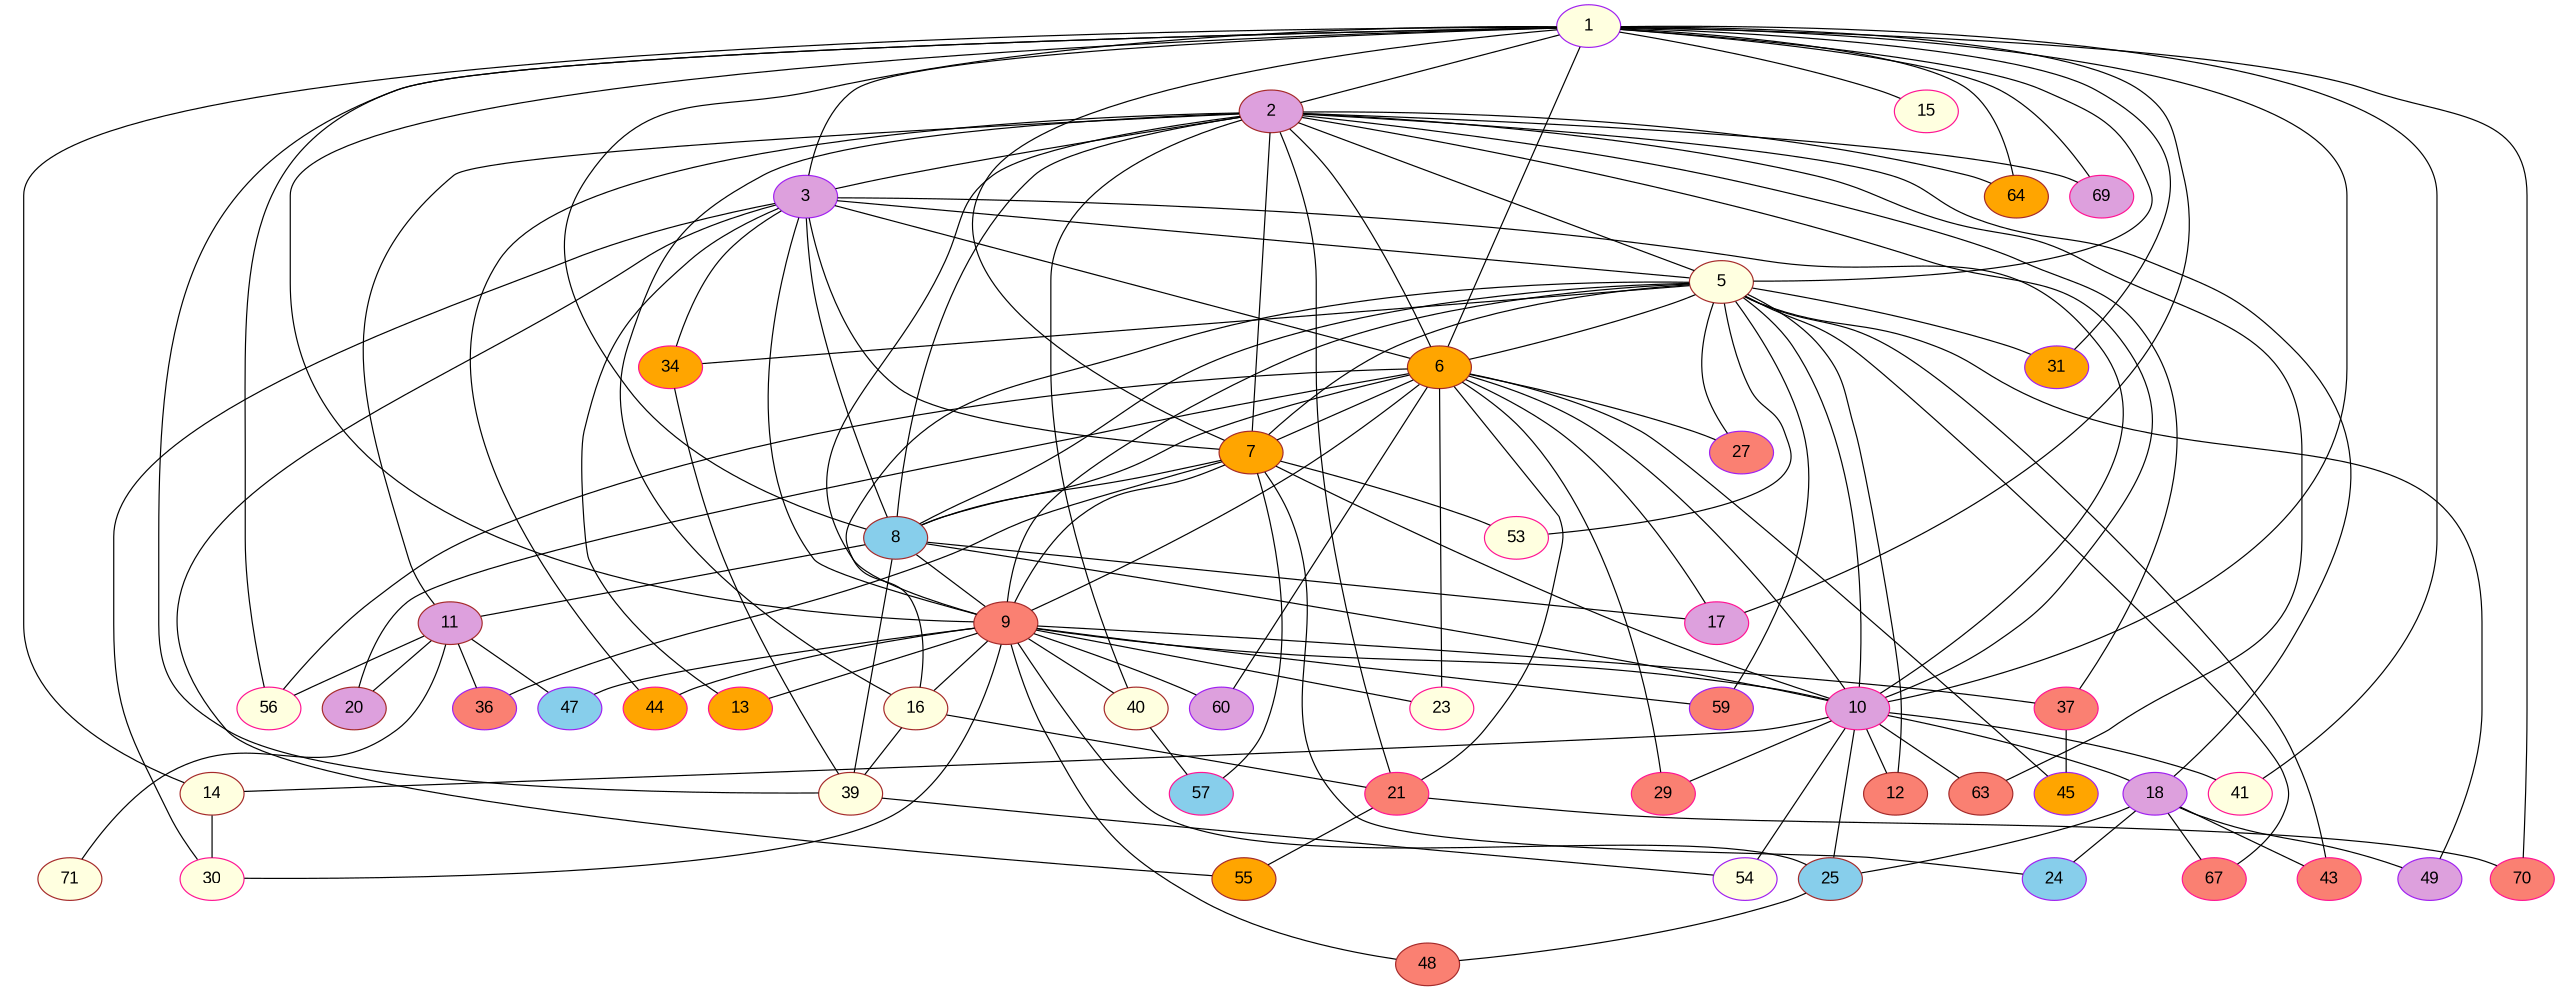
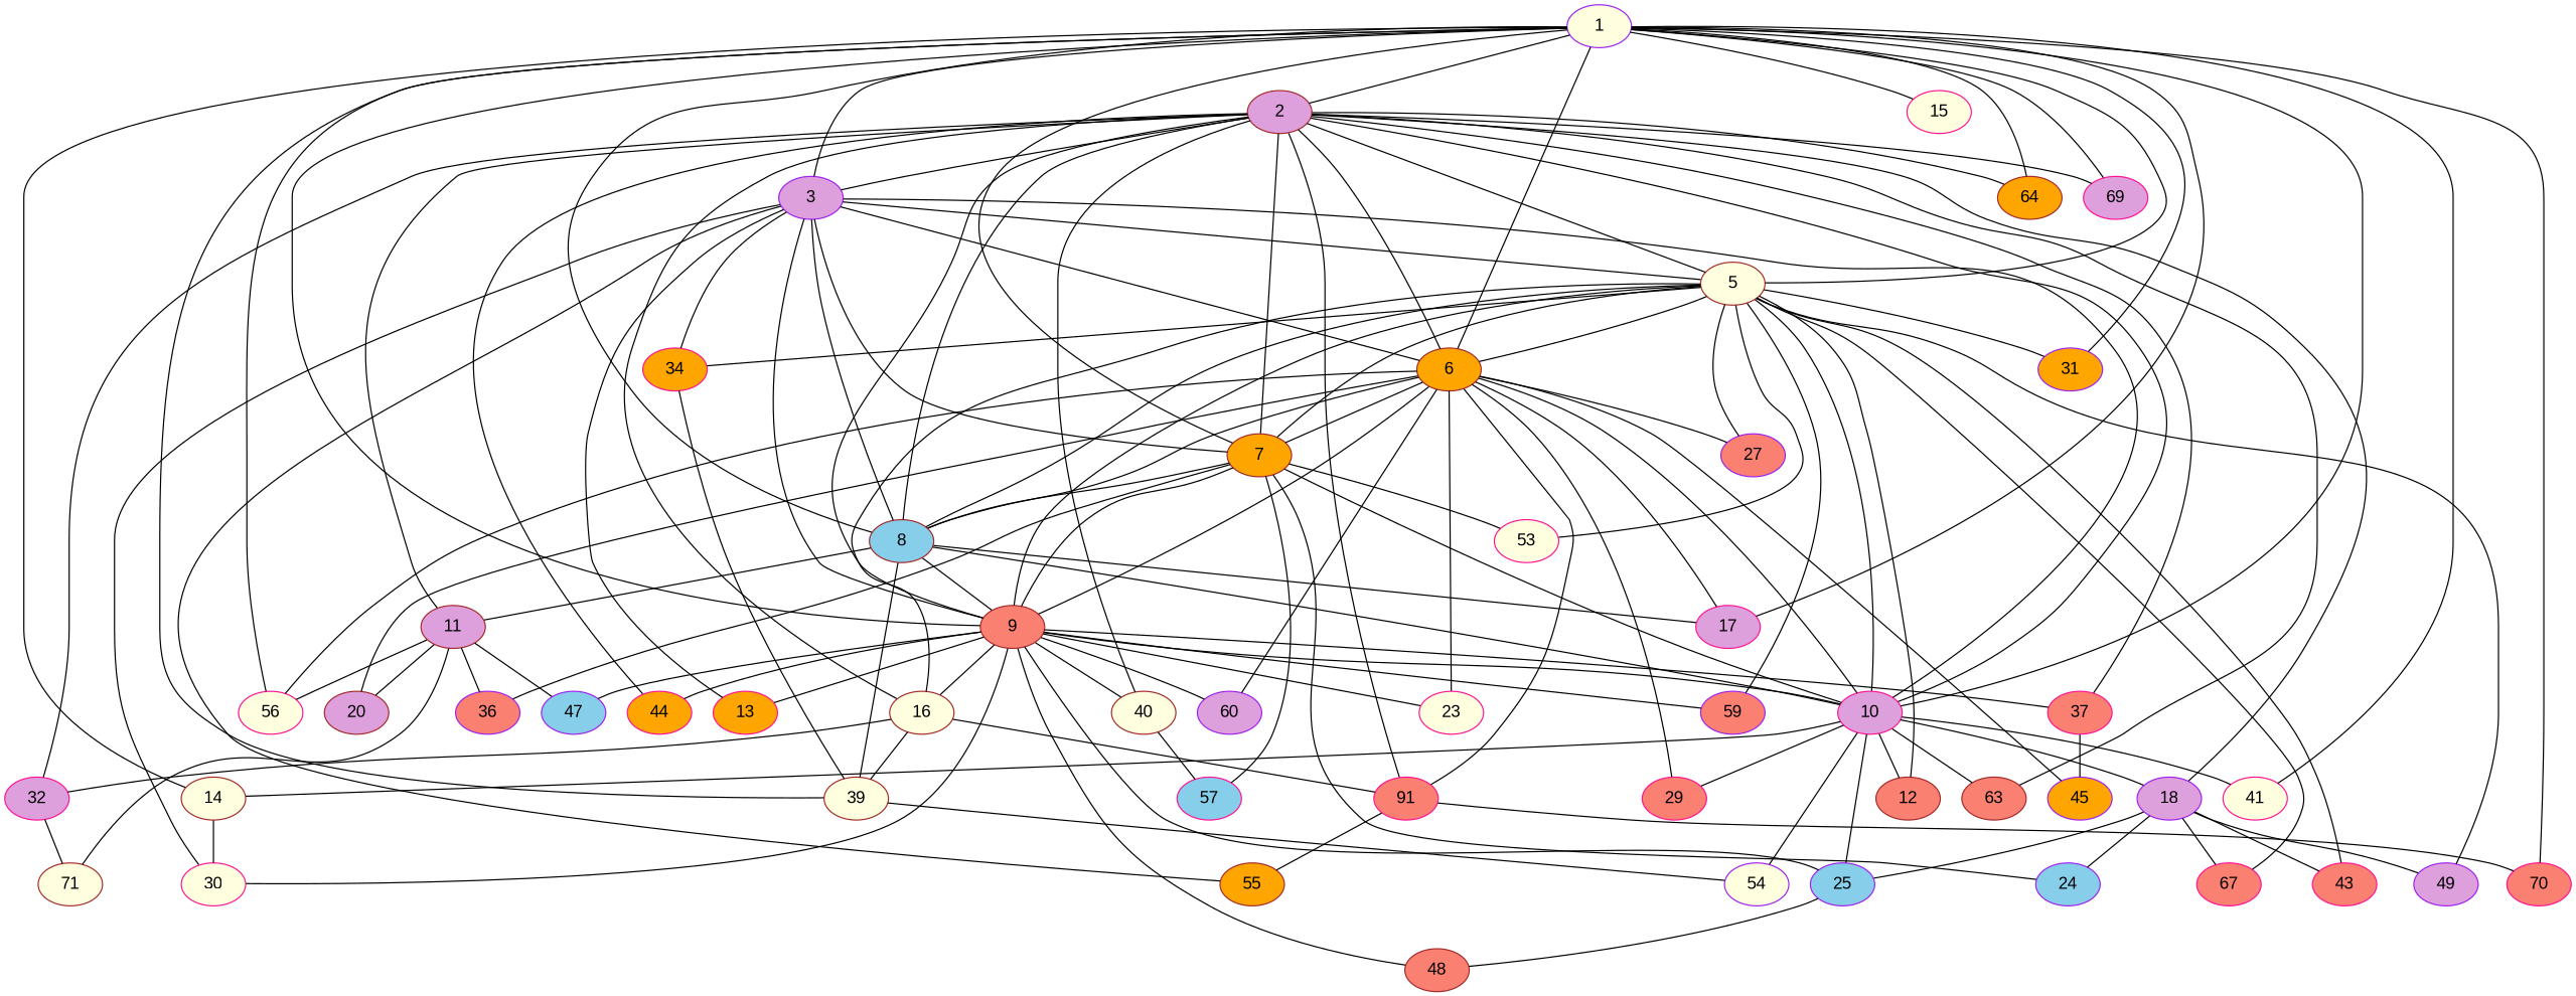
  graph {
    fontname="Liberation Sans"
    node [color=deeppink fillcolor=lightyellow fontname="Liberation Sans" style=filled]
    edge [fontname="Liberation Sans"]
    1 [color=purple super="+46"]
    2 [color=brown fillcolor=plum super="+4"]
    3 [color=purple fillcolor=plum super="+33"]
    5 [color=brown super="+19"]
    6 [color=brown fillcolor=orange super="+52"]
    7 [color=brown fillcolor=orange super="+28"]
    8 [color=brown fillcolor=skyblue]
    9 [color=brown fillcolor=salmon super="+22"]
    10 [fillcolor=plum super="+68"]
    14 [color=brown]
    15
    17 [fillcolor=plum super="+61"]
    31 [color=purple fillcolor=orange]
    39 [color=brown super="+50"]
    41
    56 [super="+65"]
    64 [color=brown fillcolor=orange]
    69 [fillcolor=plum]
    70 [fillcolor=salmon]
    11 [color=brown fillcolor=plum super="+58"]
    16 [color=brown super="+66"]
    18 [color=purple fillcolor=plum super="+42"]
-   21 [fillcolor=salmon super="+26"]
+   21 [fillcolor=salmon super="+26" label=91]
+   32 [fillcolor=plum]
    37 [fillcolor=salmon]
    40 [color=brown]
    44 [fillcolor=orange]
    63 [color=brown fillcolor=salmon]
    13 [fillcolor=orange]
    30 [super="+35"]
    34 [fillcolor=orange]
    55 [color=brown fillcolor=orange]
    12 [color=brown fillcolor=salmon]
    27 [color=purple fillcolor=salmon]
    43 [fillcolor=salmon]
    49 [color=purple fillcolor=plum]
    53
    59 [color=purple fillcolor=salmon]
    67 [fillcolor=salmon]
    20 [color=brown fillcolor=plum]
    23
    29 [fillcolor=salmon]
    45 [color=purple fillcolor=orange]
    60 [color=purple fillcolor=plum]
    24 [color=purple fillcolor=skyblue]
    36 [color=purple fillcolor=salmon super="+38"]
    57 [fillcolor=skyblue]
-   25 [color=brown fillcolor=skyblue]
+   25 [color=purple fillcolor=skyblue]
    47 [color=purple fillcolor=skyblue]
    48 [color=brown fillcolor=salmon]
    54 [color=purple super="+62"]
    71 [color=brown]
    1 -- 2 [weight=2]
    1 -- 3
    1 -- 5
    1 -- 6
    1 -- 7
    1 -- 8
    1 -- 9 [weight=2]
    1 -- 10
    1 -- 14
    1 -- 15
    1 -- 17
    1 -- 31
    1 -- 39
    1 -- 41
    1 -- 56
    1 -- 64
    1 -- 69
    1 -- 70
    2 -- 3 [weight=2]
    2 -- 5 [weight=2]
    2 -- 6 [weight=2]
    2 -- 7 [weight=2]
    2 -- 8 [weight=2]
    2 -- 9 [weight=2]
    2 -- 10 [weight=2]
    2 -- 64
    2 -- 69
    2 -- 11 [weight=2]
    2 -- 16
    2 -- 18
    2 -- 21
+   2 -- 32
    2 -- 37
    2 -- 40
    2 -- 44
    2 -- 63
    3 -- 5 [weight=2]
    3 -- 6 [weight=2]
    3 -- 7
    3 -- 8
    3 -- 9
    3 -- 10 [weight=2]
    3 -- 13
    3 -- 30
    3 -- 34
    3 -- 55
    5 -- 6
    5 -- 7
    5 -- 8
    5 -- 9
    5 -- 10
    5 -- 31
    5 -- 16
    5 -- 34
    5 -- 12
    5 -- 27
    5 -- 43
    5 -- 49
    5 -- 53
    5 -- 59
    5 -- 67
    6 -- 7
    6 -- 8
    6 -- 9
    6 -- 10 [weight=2]
    6 -- 17
    6 -- 56
    6 -- 21
    6 -- 27
    6 -- 20
    6 -- 23
    6 -- 29
    6 -- 45
    6 -- 60
    7 -- 8
    7 -- 9
    7 -- 10
    7 -- 53
    7 -- 24
    7 -- 36 [weight=2]
    7 -- 57
    8 -- 9
    8 -- 10
    8 -- 17
    8 -- 39
    8 -- 11
    9 -- 10
    9 -- 16
    9 -- 37
    9 -- 40
    9 -- 44
    9 -- 13
    9 -- 30
    9 -- 59
    9 -- 23
    9 -- 60
    9 -- 25
    9 -- 47
    9 -- 48
    10 -- 14
    10 -- 41
    10 -- 18
    10 -- 63
    10 -- 12
    10 -- 29
    10 -- 25
    10 -- 54 [weight=2]
    14 -- 30
    39 -- 54
    11 -- 56
    11 -- 20
    11 -- 36
    11 -- 47
    11 -- 71
    16 -- 39
    16 -- 21
+   16 -- 32
    18 -- 43
    18 -- 49
    18 -- 67
    18 -- 24
    18 -- 25
    21 -- 70
    21 -- 55
+   32 -- 71
    37 -- 45
    40 -- 57
    34 -- 39
    25 -- 48
  }
